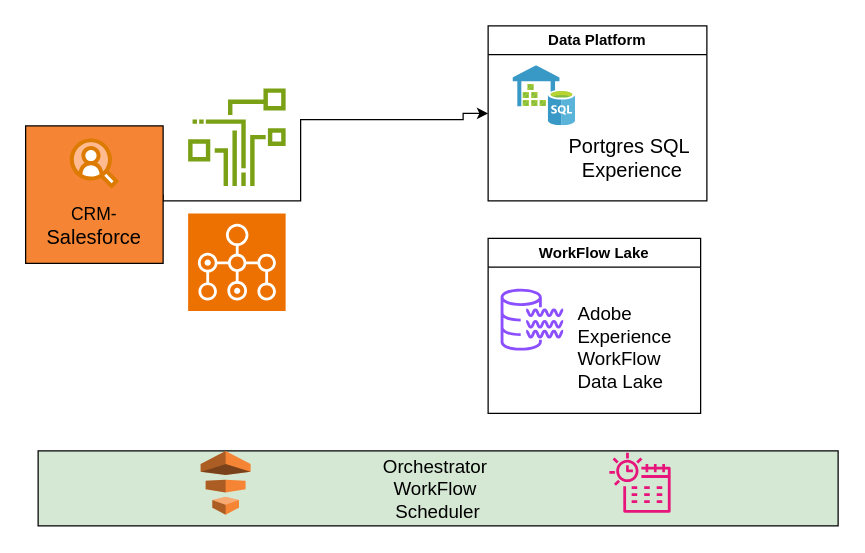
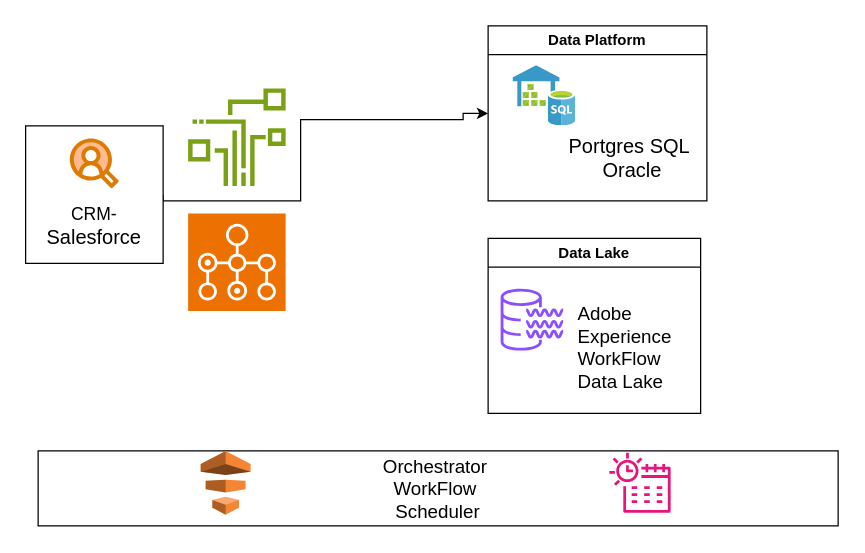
  <mxCell id="0" />
  <mxCell id="1" parent="0" />
  <mxCell id="2" style="edgeStyle=orthogonalEdgeStyle;rounded=0;orthogonalLoop=1;jettySize=auto;html=1;exitX=1;exitY=0.5;exitDx=0;exitDy=0;" edge="1" parent="1" source="3"><mxGeometry relative="1" as="geometry"><mxPoint x="390" y="90" as="targetPoint" /><Array as="points"><mxPoint x="130" y="160" /><mxPoint x="240" y="160" /><mxPoint x="240" y="95" /><mxPoint x="370" y="95" /><mxPoint x="370" y="90" /></Array></mxGeometry></mxCell>
- <mxCell id="3" value="&lt;div&gt;&lt;font style=&quot;font-size: 14px;&quot;&gt;&lt;br&gt;&lt;/font&gt;&lt;/div&gt;&lt;font style=&quot;font-size: 14px;&quot;&gt;&lt;div&gt;&lt;font style=&quot;font-size: 14px;&quot;&gt;&lt;br&gt;&lt;/font&gt;&lt;/div&gt;&lt;div&gt;&lt;font style=&quot;font-size: 14px;&quot;&gt;&lt;br&gt;&lt;/font&gt;&lt;/div&gt;CRM-&lt;/font&gt;&lt;div&gt;&lt;font size=&quot;3&quot;&gt;Salesforce&lt;/font&gt;&lt;/div&gt;" style="whiteSpace=wrap;html=1;aspect=fixed;fillColor=#f58534;" vertex="1" parent="1"><mxGeometry x="20" y="100" width="110" height="110" as="geometry" /></mxCell>
+ <mxCell id="3" value="&lt;div&gt;&lt;font style=&quot;font-size: 14px;&quot;&gt;&lt;br&gt;&lt;/font&gt;&lt;/div&gt;&lt;font style=&quot;font-size: 14px;&quot;&gt;&lt;div&gt;&lt;font style=&quot;font-size: 14px;&quot;&gt;&lt;br&gt;&lt;/font&gt;&lt;/div&gt;&lt;div&gt;&lt;font style=&quot;font-size: 14px;&quot;&gt;&lt;br&gt;&lt;/font&gt;&lt;/div&gt;CRM-&lt;/font&gt;&lt;div&gt;&lt;font size=&quot;3&quot;&gt;Salesforce&lt;/font&gt;&lt;/div&gt;" style="whiteSpace=wrap;html=1;aspect=fixed;" vertex="1" parent="1"><mxGeometry x="20" y="100" width="110" height="110" as="geometry" /></mxCell>
  <mxCell id="4" value="" style="verticalLabelPosition=bottom;aspect=fixed;html=1;shape=mxgraph.salesforce.marketing;" vertex="1" parent="1"><mxGeometry x="55" y="110" width="40" height="40" as="geometry" /></mxCell>
- <mxCell id="5" value="WorkFlow Lake" style="swimlane;whiteSpace=wrap;html=1;" vertex="1" parent="1"><mxGeometry x="390" y="190" width="170" height="140" as="geometry" /></mxCell>
+ <mxCell id="5" value="Data Lake" style="swimlane;whiteSpace=wrap;html=1;" vertex="1" parent="1"><mxGeometry x="390" y="190" width="170" height="140" as="geometry" /></mxCell>
  <mxCell id="6" value="" style="sketch=0;outlineConnect=0;fontColor=#232F3E;gradientColor=none;fillColor=#8C4FFF;strokeColor=none;dashed=0;verticalLabelPosition=bottom;verticalAlign=top;align=center;html=1;fontSize=12;fontStyle=0;aspect=fixed;pointerEvents=1;shape=mxgraph.aws4.data_lake_resource_icon;" vertex="1" parent="5"><mxGeometry x="10" y="40" width="50" height="50" as="geometry" /></mxCell>
  <mxCell id="7" value="Adobe Experience WorkFlow Data Lake" style="text;whiteSpace=wrap;html=1;fontSize=15;" vertex="1" parent="5"><mxGeometry x="70" y="45" width="90" height="40" as="geometry" /></mxCell>
  <mxCell id="8" value="Data Platform" style="swimlane;whiteSpace=wrap;html=1;fontSize=12;" vertex="1" parent="1"><mxGeometry x="390" y="20" width="175" height="140" as="geometry" /></mxCell>
  <mxCell id="9" value="" style="image;sketch=0;aspect=fixed;html=1;points=[];align=center;fontSize=12;image=img/lib/mscae/SQL_DataWarehouse.svg;" vertex="1" parent="8"><mxGeometry x="20" y="32" width="50" height="48" as="geometry" /></mxCell>
- <mxCell id="10" value="Portgres SQL&amp;nbsp;&lt;div style=&quot;font-size: 16px;&quot;&gt;Experience&lt;/div&gt;&lt;div style=&quot;font-size: 16px;&quot;&gt;&lt;br style=&quot;font-size: 16px;&quot;&gt;&lt;/div&gt;" style="text;html=1;align=center;verticalAlign=middle;resizable=0;points=[];autosize=1;strokeColor=none;fillColor=none;fontSize=16;" vertex="1" parent="8"><mxGeometry x="55" y="80" width="120" height="70" as="geometry" /></mxCell>
- <mxCell id="11" value="&lt;font style=&quot;font-size: 15px;&quot;&gt;Orchestrator&amp;nbsp;&lt;/font&gt;&lt;div&gt;&lt;span style=&quot;font-size: 15px; background-color: initial;&quot;&gt;WorkFlow&amp;nbsp;&lt;/span&gt;&lt;div&gt;&lt;font style=&quot;font-size: 15px;&quot;&gt;Scheduler&lt;/font&gt;&lt;/div&gt;&lt;/div&gt;" style="rounded=0;whiteSpace=wrap;html=1;fillColor=#d5e8d4;" vertex="1" parent="1"><mxGeometry x="30" y="360" width="640" height="60" as="geometry" /></mxCell>
+ <mxCell id="10" value="Portgres SQL&amp;nbsp;&lt;div style=&quot;font-size: 16px;&quot;&gt;Oracle&lt;/div&gt;&lt;div style=&quot;font-size: 16px;&quot;&gt;&lt;br style=&quot;font-size: 16px;&quot;&gt;&lt;/div&gt;" style="text;html=1;align=center;verticalAlign=middle;resizable=0;points=[];autosize=1;strokeColor=none;fillColor=none;fontSize=16;" vertex="1" parent="8"><mxGeometry x="55" y="80" width="120" height="70" as="geometry" /></mxCell>
+ <mxCell id="11" value="&lt;font style=&quot;font-size: 15px;&quot;&gt;Orchestrator&amp;nbsp;&lt;/font&gt;&lt;div&gt;&lt;span style=&quot;font-size: 15px; background-color: initial;&quot;&gt;WorkFlow&amp;nbsp;&lt;/span&gt;&lt;div&gt;&lt;font style=&quot;font-size: 15px;&quot;&gt;Scheduler&lt;/font&gt;&lt;/div&gt;&lt;/div&gt;" style="rounded=0;whiteSpace=wrap;html=1;" vertex="1" parent="1"><mxGeometry x="30" y="360" width="640" height="60" as="geometry" /></mxCell>
  <mxCell id="12" value="" style="outlineConnect=0;dashed=0;verticalLabelPosition=bottom;verticalAlign=top;align=center;html=1;shape=mxgraph.aws3.data_pipeline;fillColor=#F58534;gradientColor=none;" vertex="1" parent="1"><mxGeometry x="160" y="360" width="40" height="51" as="geometry" /></mxCell>
  <mxCell id="13" value="" style="sketch=0;outlineConnect=0;fontColor=#232F3E;gradientColor=none;fillColor=#E7157B;strokeColor=none;dashed=0;verticalLabelPosition=bottom;verticalAlign=top;align=center;html=1;fontSize=12;fontStyle=0;aspect=fixed;pointerEvents=1;shape=mxgraph.aws4.eventbridge_scheduler;" vertex="1" parent="1"><mxGeometry x="487" y="361" width="49" height="49" as="geometry" /></mxCell>
  <mxCell id="14" value="" style="sketch=0;outlineConnect=0;fontColor=#232F3E;gradientColor=none;fillColor=#7AA116;strokeColor=none;dashed=0;verticalLabelPosition=bottom;verticalAlign=top;align=center;html=1;fontSize=12;fontStyle=0;aspect=fixed;pointerEvents=1;shape=mxgraph.aws4.iot_sitewise_data_streams;" vertex="1" parent="1"><mxGeometry x="150" y="70" width="78" height="78" as="geometry" /></mxCell>
  <mxCell id="15" value="" style="sketch=0;points=[[0,0,0],[0.25,0,0],[0.5,0,0],[0.75,0,0],[1,0,0],[0,1,0],[0.25,1,0],[0.5,1,0],[0.75,1,0],[1,1,0],[0,0.25,0],[0,0.5,0],[0,0.75,0],[1,0.25,0],[1,0.5,0],[1,0.75,0]];outlineConnect=0;fontColor=#232F3E;fillColor=#ED7100;strokeColor=#ffffff;dashed=0;verticalLabelPosition=bottom;verticalAlign=top;align=center;html=1;fontSize=12;fontStyle=0;aspect=fixed;shape=mxgraph.aws4.resourceIcon;resIcon=mxgraph.aws4.batch;" vertex="1" parent="1"><mxGeometry x="150" y="170" width="78" height="78" as="geometry" /></mxCell>
